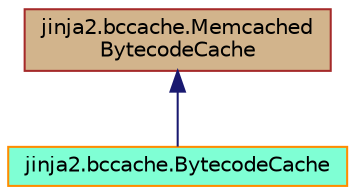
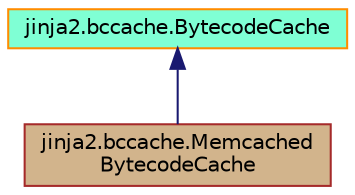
  digraph {
    node [fontname=Helvetica fontsize=10 shape=record style=filled]
    n1 [color=brown fillcolor=tan fontcolor=black height=0.2 label="jinja2.bccache.Memcached\lBytecodeCache" width=0.4]
    n2 [color=darkorange fillcolor=aquamarine height=0.2 label="jinja2.bccache.BytecodeCache" width=0.4]
-   n1 -> n2 [color=midnightblue dir=back fontname=Helvetica fontsize=10 labelfontname=Helvetica labelfontsize=10 style=solid]
+   n2 -> n1 [color=midnightblue dir=back fontname=Helvetica fontsize=10 labelfontname=Helvetica labelfontsize=10 style=solid]
  }
